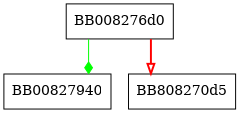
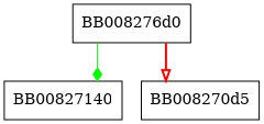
  digraph {
    splines=ortho
    node [shape=box]
    n1 [label=BB008276d0]
-   BB00827140 [label=BB00827940]
-   BB008270d5 [label=BB808270d5]
+   BB00827140
+   BB008270d5
    n1 -> BB00827140 [arrowhead=diamond color=green style=solid]
    n1 -> BB008270d5 [arrowhead=onormal color=red style=bold]
  }
